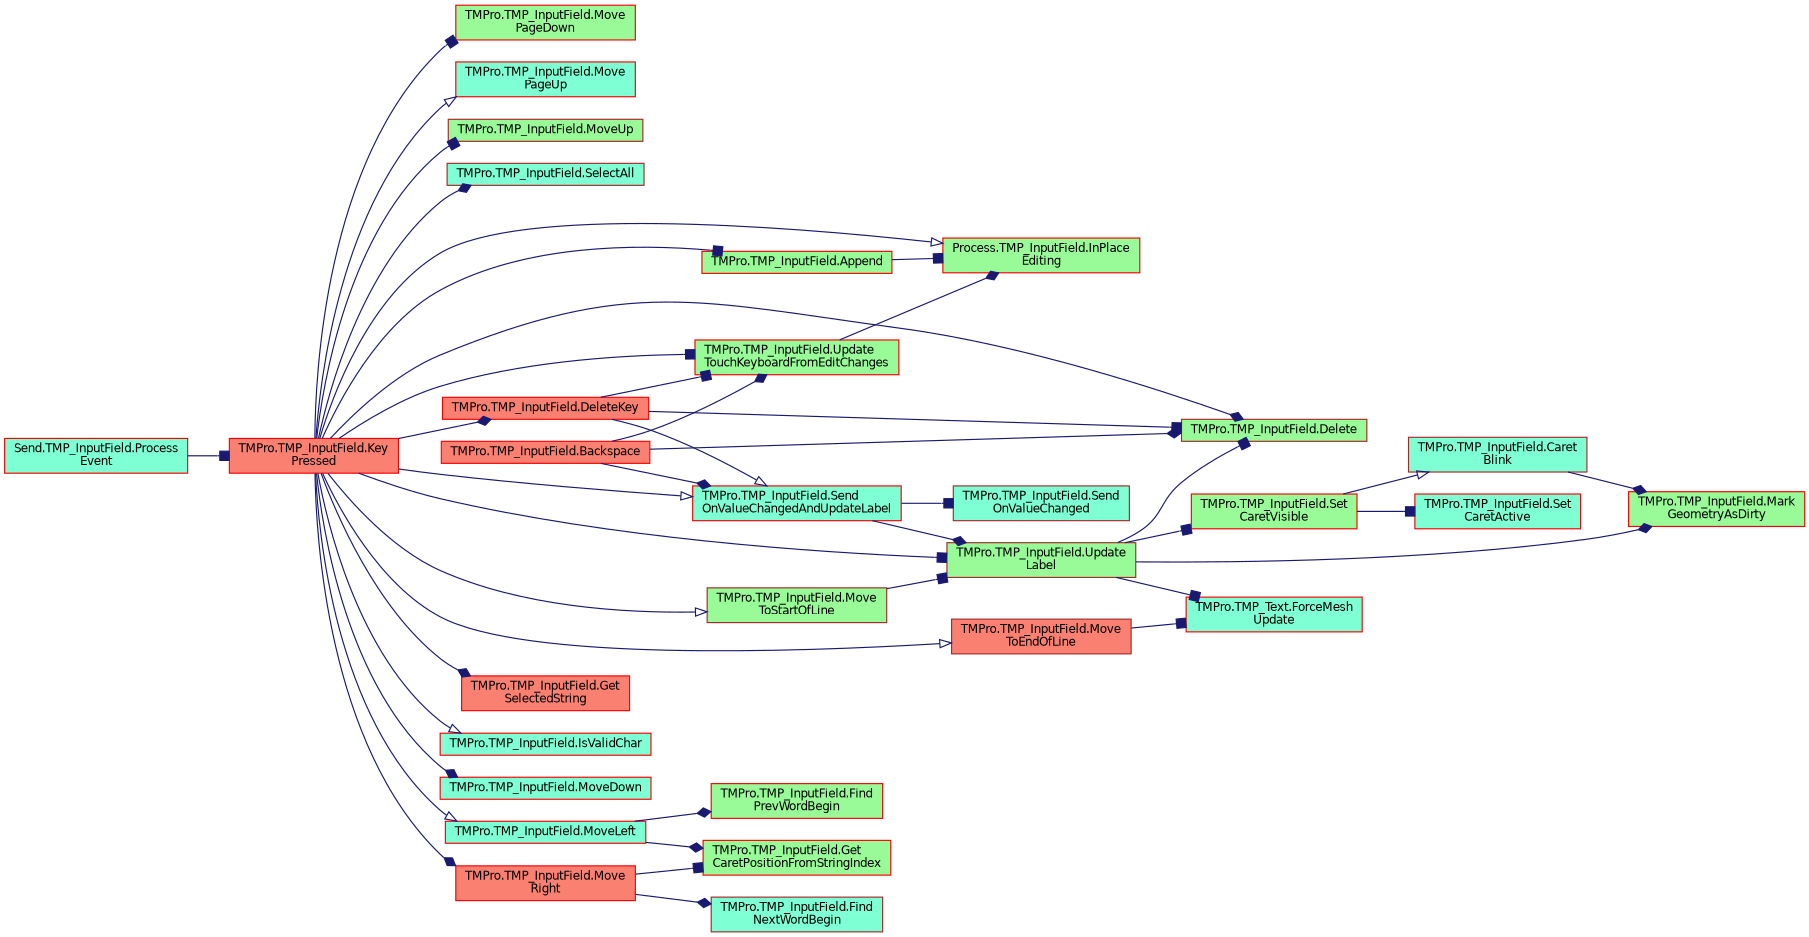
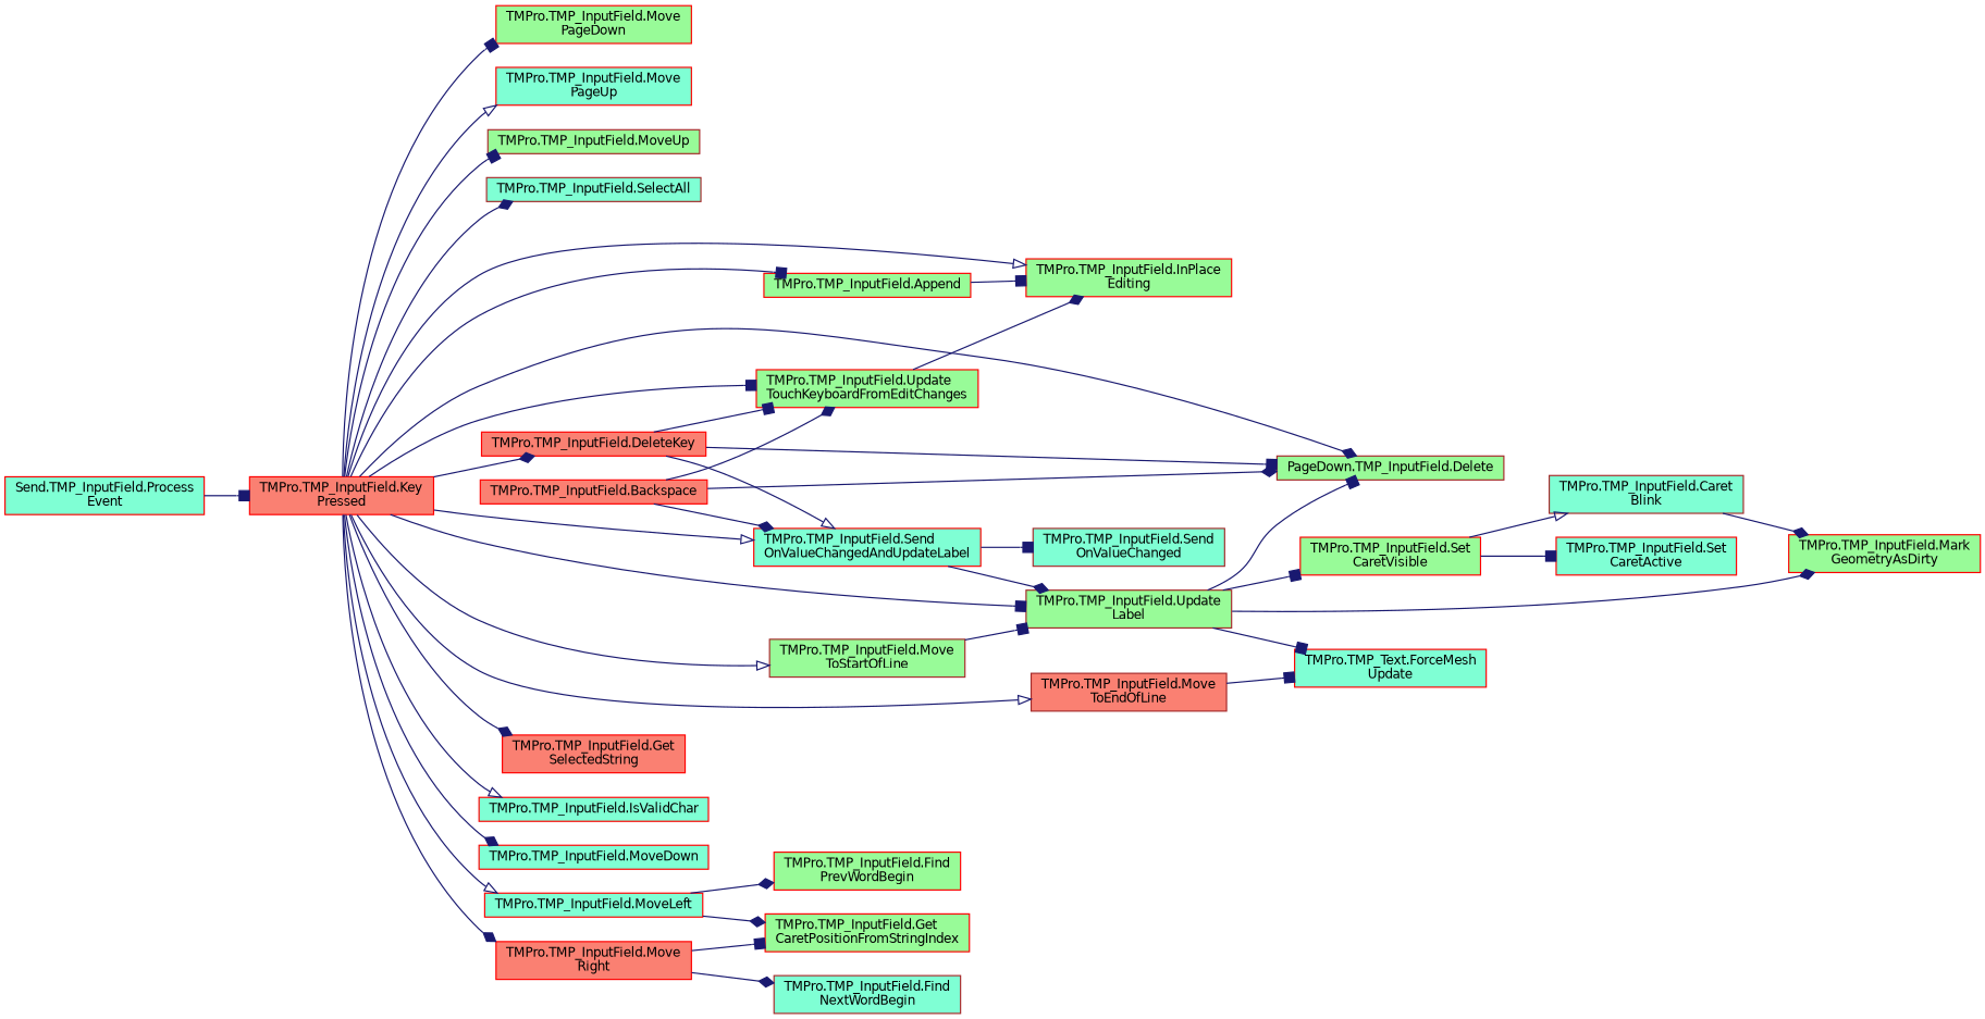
  digraph {
    rankdir=LR
    node [color=red fillcolor=aquamarine fontname=Helvetica fontsize=10 shape=record style=filled]
    edge [arrowhead=box color=midnightblue fontname=Helvetica fontsize=10 labelfontname=Helvetica labelfontsize=10 style=solid]
    n1 [fontcolor=black height=0.2 label="Send.TMP_InputField.Process\lEvent" width=0.4]
    n2 [fillcolor=salmon height=0.2 label="TMPro.TMP_InputField.Key\lPressed" width=0.4]
    n3 [fillcolor=palegreen height=0.2 label="TMPro.TMP_InputField.Append" width=0.4]
-   n4 [color=brown fillcolor=palegreen height=0.2 label="TMPro.TMP_InputField.Delete" width=0.4]
+   n4 [color=brown fillcolor=palegreen height=0.2 label="PageDown.TMP_InputField.Delete" width=0.4]
    n5 [height=0.2 label="TMPro.TMP_InputField.Send\lOnValueChangedAndUpdateLabel" width=0.4]
    n6 [color=brown fillcolor=palegreen height=0.2 label="TMPro.TMP_InputField.Update\lLabel" width=0.4]
    n7 [fillcolor=palegreen height=0.2 label="TMPro.TMP_InputField.Update\lTouchKeyboardFromEditChanges" width=0.4]
    n8 [fillcolor=salmon height=0.2 label="TMPro.TMP_InputField.DeleteKey" width=0.4]
    n9 [fillcolor=salmon height=0.2 label="TMPro.TMP_InputField.Get\lSelectedString" width=0.4]
    n10 [height=0.2 label="TMPro.TMP_InputField.IsValidChar" width=0.4]
    n11 [height=0.2 label="TMPro.TMP_InputField.MoveDown" width=0.4]
    n12 [height=0.2 label="TMPro.TMP_InputField.MoveLeft" width=0.4]
    n13 [fillcolor=palegreen height=0.2 label="TMPro.TMP_InputField.Move\lPageDown" width=0.4]
    n14 [height=0.2 label="TMPro.TMP_InputField.Move\lPageUp" width=0.4]
    n15 [fillcolor=salmon height=0.2 label="TMPro.TMP_InputField.Move\lRight" width=0.4]
    n16 [color=brown fillcolor=salmon height=0.2 label="TMPro.TMP_InputField.Move\lToEndOfLine" width=0.4]
    n17 [color=brown fillcolor=palegreen height=0.2 label="TMPro.TMP_InputField.Move\lToStartOfLine" width=0.4]
    n18 [color=brown fillcolor=palegreen height=0.2 label="TMPro.TMP_InputField.MoveUp" width=0.4]
    n19 [color=brown height=0.2 label="TMPro.TMP_InputField.SelectAll" width=0.4]
-   n20 [fillcolor=palegreen height=0.2 label="Process.TMP_InputField.InPlace\lEditing" width=0.4]
+   n20 [fillcolor=palegreen height=0.2 label="TMPro.TMP_InputField.InPlace\lEditing" width=0.4]
    n21 [fillcolor=salmon height=0.2 label="TMPro.TMP_InputField.Backspace" width=0.4]
    n22 [color=brown height=0.2 label="TMPro.TMP_InputField.Send\lOnValueChanged" width=0.4]
    n23 [height=0.2 label="TMPro.TMP_Text.ForceMesh\lUpdate" width=0.4]
    n24 [fillcolor=palegreen height=0.2 label="TMPro.TMP_InputField.Mark\lGeometryAsDirty" width=0.4]
    n25 [fillcolor=palegreen height=0.2 label="TMPro.TMP_InputField.Set\lCaretVisible" width=0.4]
    n26 [fillcolor=palegreen height=0.2 label="TMPro.TMP_InputField.Find\lPrevWordBegin" width=0.4]
    n27 [fillcolor=palegreen height=0.2 label="TMPro.TMP_InputField.Get\lCaretPositionFromStringIndex" width=0.4]
    n28 [color=brown height=0.2 label="TMPro.TMP_InputField.Find\lNextWordBegin" width=0.4]
    n29 [height=0.2 label="TMPro.TMP_InputField.Set\lCaretActive" width=0.4]
    n30 [color=brown height=0.2 label="TMPro.TMP_InputField.Caret\lBlink" width=0.4]
    n1 -> n2
    n2 -> n3
    n2 -> n4 [arrowhead=diamond]
    n2 -> n5 [arrowhead=onormal]
    n2 -> n6
    n2 -> n7
    n2 -> n8 [arrowhead=diamond]
    n2 -> n9 [arrowhead=diamond]
    n2 -> n10 [arrowhead=onormal]
    n2 -> n11 [arrowhead=diamond]
    n2 -> n12 [arrowhead=onormal]
    n2 -> n13
    n2 -> n14 [arrowhead=onormal]
    n2 -> n15 [arrowhead=diamond]
    n2 -> n16 [arrowhead=onormal]
    n2 -> n17 [arrowhead=onormal]
    n2 -> n18
    n2 -> n19 [arrowhead=diamond]
    n2 -> n20 [arrowhead=onormal]
    n3 -> n20
    n5 -> n6 [arrowhead=diamond]
    n5 -> n22
    n6 -> n4
    n6 -> n23
    n6 -> n24 [arrowhead=diamond]
    n6 -> n25
    n7 -> n20 [arrowhead=diamond]
    n8 -> n4
    n8 -> n5 [arrowhead=onormal]
    n8 -> n7
    n12 -> n26 [arrowhead=diamond]
    n12 -> n27 [arrowhead=diamond]
    n15 -> n27
    n15 -> n28 [arrowhead=diamond]
    n16 -> n23
    n17 -> n6
    n21 -> n4 [arrowhead=diamond]
    n21 -> n5 [arrowhead=diamond]
    n21 -> n7 [arrowhead=diamond]
    n25 -> n29
    n25 -> n30 [arrowhead=onormal]
    n30 -> n24 [arrowhead=diamond]
  }
